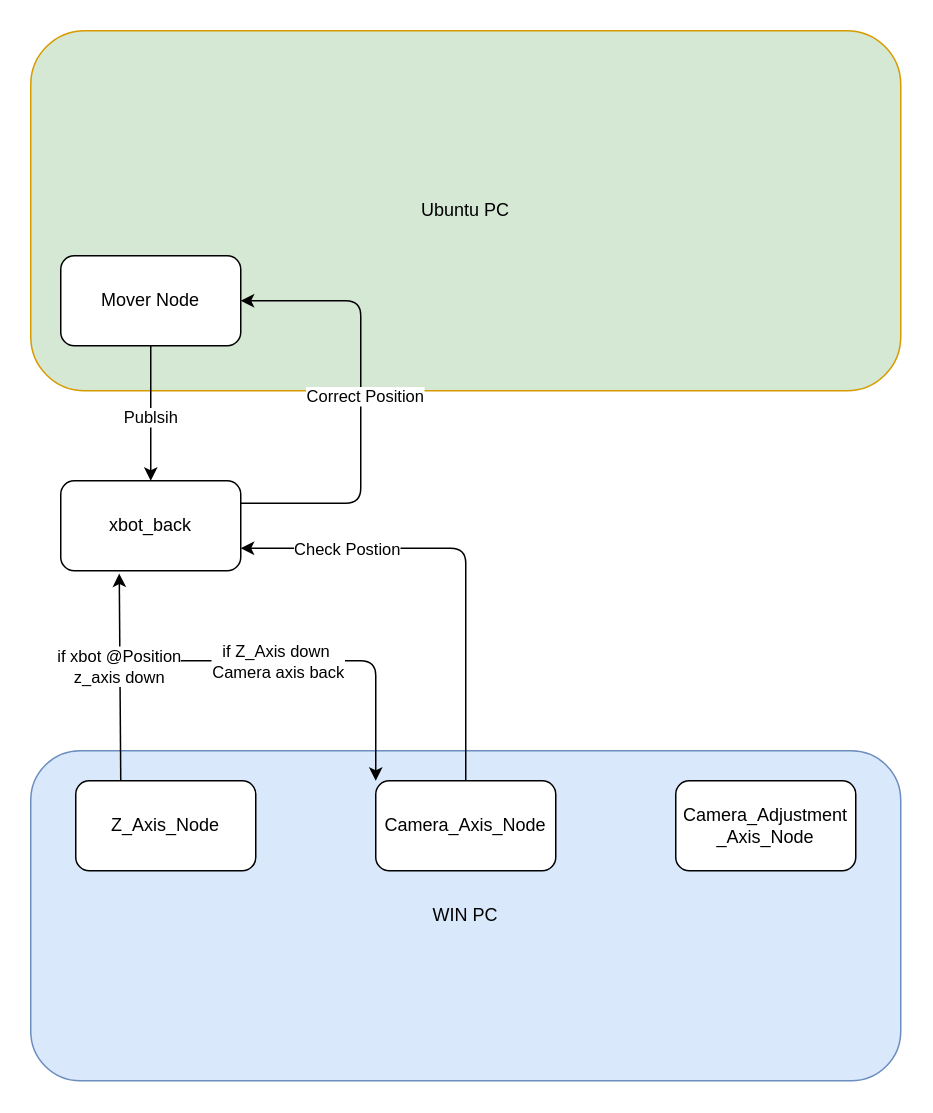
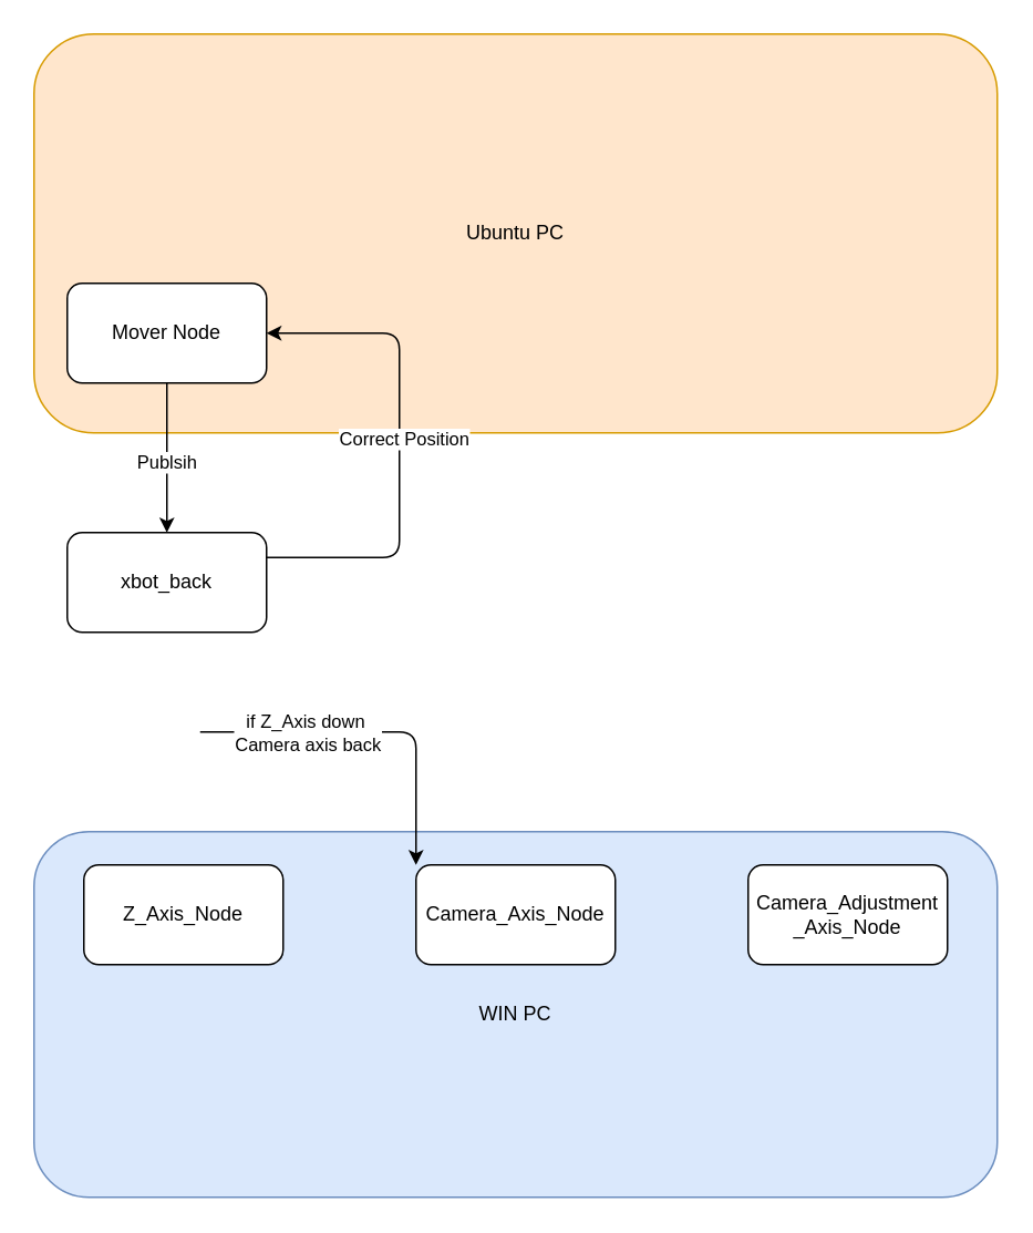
  <mxCell id="0" />
  <mxCell id="1" parent="0" />
- <mxCell id="2" value="Ubuntu PC" style="rounded=1;whiteSpace=wrap;html=1;fillColor=#d5e8d4;strokeColor=#d79b00;" vertex="1" parent="1"><mxGeometry x="20" y="20" width="580" height="240" as="geometry" /></mxCell>
+ <mxCell id="2" value="Ubuntu PC" style="rounded=1;whiteSpace=wrap;html=1;fillColor=#ffe6cc;strokeColor=#d79b00;" vertex="1" parent="1"><mxGeometry x="20" y="20" width="580" height="240" as="geometry" /></mxCell>
  <mxCell id="3" value="Mover Node" style="rounded=1;whiteSpace=wrap;html=1;" vertex="1" parent="1"><mxGeometry x="40" y="170" width="120" height="60" as="geometry" /></mxCell>
  <mxCell id="4" value="WIN PC" style="rounded=1;whiteSpace=wrap;html=1;shadow=0;glass=0;fillColor=#dae8fc;strokeColor=#6c8ebf;" vertex="1" parent="1"><mxGeometry x="20" y="500" width="580" height="220" as="geometry" /></mxCell>
  <mxCell id="5" value="Z_Axis_Node" style="rounded=1;whiteSpace=wrap;html=1;" vertex="1" parent="1"><mxGeometry x="50" y="520" width="120" height="60" as="geometry" /></mxCell>
- <mxCell id="6" style="edgeStyle=none;html=1;exitX=0.5;exitY=0;exitDx=0;exitDy=0;entryX=1;entryY=0.75;entryDx=0;entryDy=0;" edge="1" parent="1" source="8" target="14"><mxGeometry relative="1" as="geometry"><mxPoint x="240" y="330" as="targetPoint" /><Array as="points"><mxPoint x="310" y="365" /></Array></mxGeometry></mxCell>
- <mxCell id="7" value="Check Postion" style="edgeLabel;html=1;align=center;verticalAlign=middle;resizable=0;points=[];" vertex="1" connectable="0" parent="6"><mxGeometry x="0.538" relative="1" as="geometry"><mxPoint as="offset" /></mxGeometry></mxCell>
  <mxCell id="8" value="Camera_Axis_Node" style="rounded=1;whiteSpace=wrap;html=1;" vertex="1" parent="1"><mxGeometry x="250" y="520" width="120" height="60" as="geometry" /></mxCell>
  <mxCell id="9" value="&lt;div style=&quot;&quot;&gt;&lt;span style=&quot;background-color: transparent;&quot;&gt;Camera_Adjustment&lt;/span&gt;&lt;/div&gt;&lt;div style=&quot;&quot;&gt;&lt;span style=&quot;background-color: transparent;&quot;&gt;_Axis_Node&lt;/span&gt;&lt;/div&gt;" style="rounded=1;whiteSpace=wrap;html=1;align=center;" vertex="1" parent="1"><mxGeometry x="450" y="520" width="120" height="60" as="geometry" /></mxCell>
  <mxCell id="10" value="" style="endArrow=classic;html=1;exitX=0.5;exitY=1;exitDx=0;exitDy=0;" edge="1" parent="1" source="3"><mxGeometry width="50" height="50" relative="1" as="geometry"><mxPoint x="470" y="340" as="sourcePoint" /><mxPoint x="100" y="320" as="targetPoint" /></mxGeometry></mxCell>
  <mxCell id="11" value="Publsih" style="edgeLabel;html=1;align=center;verticalAlign=middle;resizable=0;points=[];" vertex="1" connectable="0" parent="10"><mxGeometry x="0.044" y="-1" relative="1" as="geometry"><mxPoint as="offset" /></mxGeometry></mxCell>
  <mxCell id="12" style="edgeStyle=none;html=1;exitX=1;exitY=0.25;exitDx=0;exitDy=0;entryX=1;entryY=0.5;entryDx=0;entryDy=0;" edge="1" parent="1" source="14" target="3"><mxGeometry relative="1" as="geometry"><Array as="points"><mxPoint x="240" y="335" /><mxPoint x="240" y="200" /></Array></mxGeometry></mxCell>
  <mxCell id="13" value="Correct Position" style="edgeLabel;html=1;align=center;verticalAlign=middle;resizable=0;points=[];" vertex="1" connectable="0" parent="12"><mxGeometry x="0.03" y="-2" relative="1" as="geometry"><mxPoint as="offset" /></mxGeometry></mxCell>
  <mxCell id="14" value="xbot_back" style="rounded=1;whiteSpace=wrap;html=1;" vertex="1" parent="1"><mxGeometry x="40" y="320" width="120" height="60" as="geometry" /></mxCell>
- <mxCell id="15" style="edgeStyle=none;html=1;exitX=0.25;exitY=0;exitDx=0;exitDy=0;entryX=0.325;entryY=1.031;entryDx=0;entryDy=0;entryPerimeter=0;" edge="1" parent="1" source="5" target="14"><mxGeometry relative="1" as="geometry" /></mxCell>
- <mxCell id="16" value="if xbot @Position&lt;br&gt;z_axis down" style="edgeLabel;html=1;align=center;verticalAlign=middle;resizable=0;points=[];" vertex="1" connectable="0" parent="15"><mxGeometry x="0.115" y="1" relative="1" as="geometry"><mxPoint as="offset" /></mxGeometry></mxCell>
  <mxCell id="17" value="" style="endArrow=classic;html=1;entryX=0;entryY=0;entryDx=0;entryDy=0;" edge="1" parent="1" target="8"><mxGeometry width="50" height="50" relative="1" as="geometry"><mxPoint x="120" y="440" as="sourcePoint" /><mxPoint x="520" y="390" as="targetPoint" /><Array as="points"><mxPoint x="250" y="440" /></Array></mxGeometry></mxCell>
  <mxCell id="18" value="if Z_Axis down&amp;nbsp;&lt;div&gt;Camera axis back&lt;/div&gt;" style="edgeLabel;html=1;align=center;verticalAlign=middle;resizable=0;points=[];" vertex="1" connectable="0" parent="17"><mxGeometry x="-0.395" relative="1" as="geometry"><mxPoint as="offset" /></mxGeometry></mxCell>
